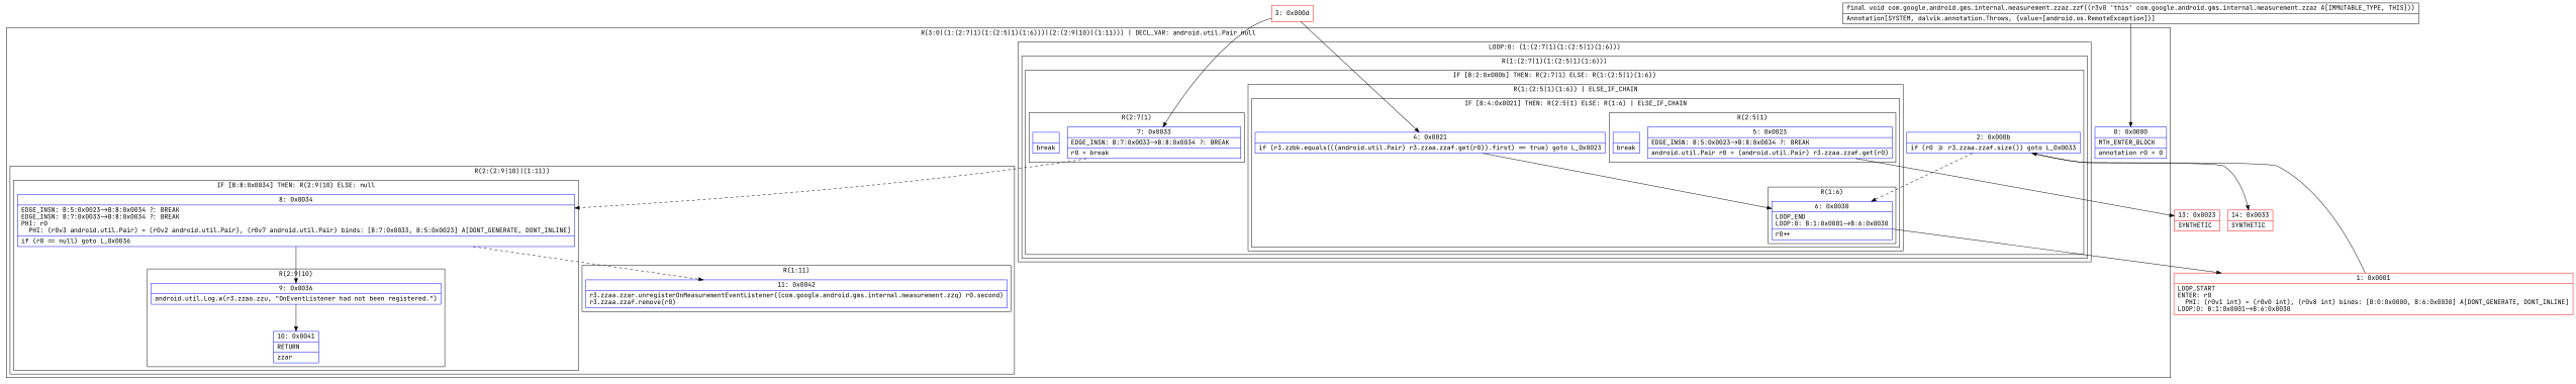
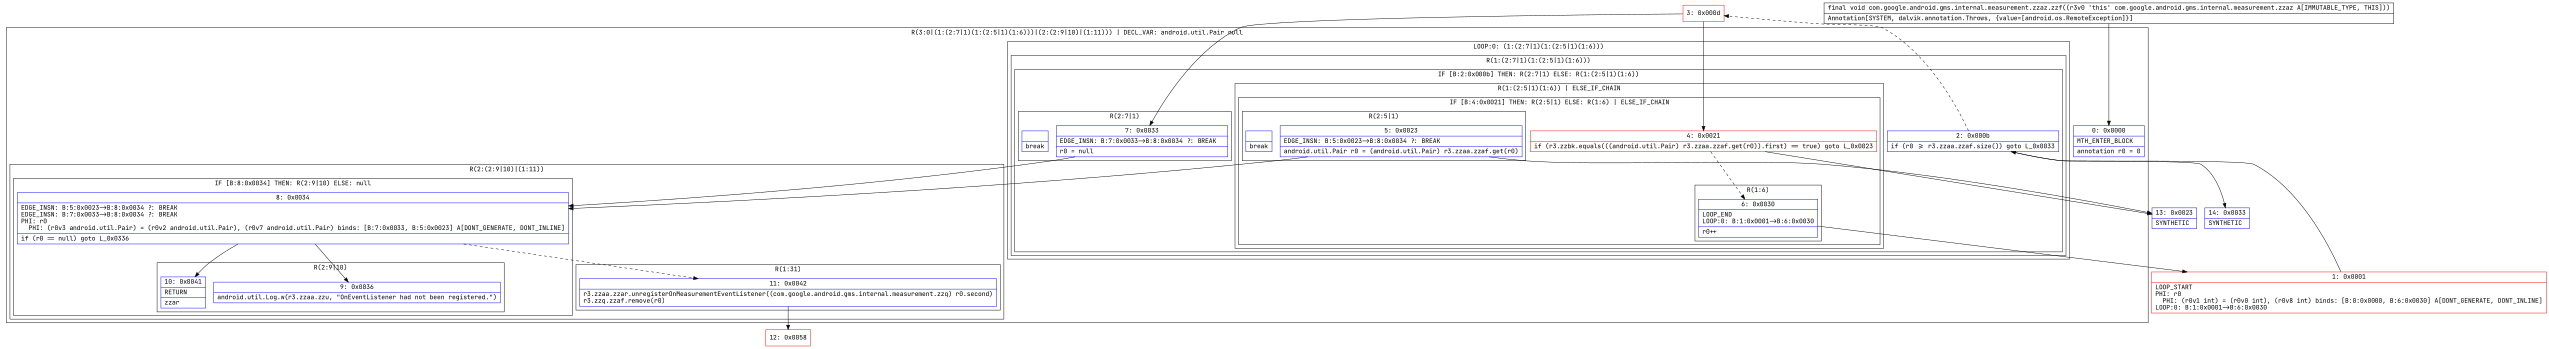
  digraph {
    fontname="JetBrains Mono"
    node [color=blue fontname="JetBrains Mono" shape=record]
    edge [fontname="JetBrains Mono"]
-   n1 [label="{7\:\ 0x0033|EDGE_INSN: B:7:0x0033\-\>B:8:0x0034 ?: BREAK  \l|r0 = break\l}"]
+   n1 [label="{7\:\ 0x0033|EDGE_INSN: B:7:0x0033\-\>B:8:0x0034 ?: BREAK  \l|r0 = null\l}"]
    n2 [label="{|break\l}"]
    n3 [label="{5\:\ 0x0023|EDGE_INSN: B:5:0x0023\-\>B:8:0x0034 ?: BREAK  \l|android.util.Pair r0 = (android.util.Pair) r3.zzaa.zzaf.get(r0)\l}"]
    n4 [label="{|break\l}"]
    n5 [label="{6\:\ 0x0030|LOOP_END\lLOOP:0: B:1:0x0001\-\>B:6:0x0030\l|r0++\l}"]
-   n6 [label="{4\:\ 0x0021|if (r3.zzbk.equals(((android.util.Pair) r3.zzaa.zzaf.get(r0)).first) == true) goto L_0x0023\l}"]
+   n6 [color=red label="{4\:\ 0x0021|if (r3.zzbk.equals(((android.util.Pair) r3.zzaa.zzaf.get(r0)).first) == true) goto L_0x0023\l}"]
    n7 [label="{2\:\ 0x000b|if (r0 \>= r3.zzaa.zzaf.size()) goto L_0x0033\l}"]
    n8 [label="{9\:\ 0x0036|android.util.Log.w(r3.zzaa.zzu, \"OnEventListener had not been registered.\")\l}"]
    n9 [label="{10\:\ 0x0041|RETURN\l|zzar\l}"]
-   n10 [label="{8\:\ 0x0034|EDGE_INSN: B:5:0x0023\-\>B:8:0x0034 ?: BREAK  \lEDGE_INSN: B:7:0x0033\-\>B:8:0x0034 ?: BREAK  \lPHI: r0 \l  PHI: (r0v3 android.util.Pair) = (r0v2 android.util.Pair), (r0v7 android.util.Pair) binds: [B:7:0x0033, B:5:0x0023] A[DONT_GENERATE, DONT_INLINE]\l|if (r0 == null) goto L_0x0036\l}"]
-   n11 [label="{11\:\ 0x0042|r3.zzaa.zzar.unregisterOnMeasurementEventListener((com.google.android.gms.internal.measurement.zzq) r0.second)\lr3.zzaa.zzaf.remove(r0)\l}"]
+   n10 [label="{8\:\ 0x0034|EDGE_INSN: B:5:0x0023\-\>B:8:0x0034 ?: BREAK  \lEDGE_INSN: B:7:0x0033\-\>B:8:0x0034 ?: BREAK  \lPHI: r0 \l  PHI: (r0v3 android.util.Pair) = (r0v2 android.util.Pair), (r0v7 android.util.Pair) binds: [B:7:0x0033, B:5:0x0023] A[DONT_GENERATE, DONT_INLINE]\l|if (r0 == null) goto L_0x0336\l}"]
+   n11 [label="{11\:\ 0x0042|r3.zzaa.zzar.unregisterOnMeasurementEventListener((com.google.android.gms.internal.measurement.zzq) r0.second)\lr3.zzq.zzaf.remove(r0)\l}"]
    n12 [label="{0\:\ 0x0000|MTH_ENTER_BLOCK\l|annotation r0 = 0\l}"]
-   n13 [color=red label="{13\:\ 0x0023|SYNTHETIC\l}"]
-   n14 [color=red label="{1\:\ 0x0001|LOOP_START\lENTER: r0 \l  PHI: (r0v1 int) = (r0v0 int), (r0v8 int) binds: [B:0:0x0000, B:6:0x0030] A[DONT_GENERATE, DONT_INLINE]\lLOOP:0: B:1:0x0001\-\>B:6:0x0030\l}"]
+   n13 [label="{13\:\ 0x0023|SYNTHETIC\l}"]
+   n14 [color=red label="{1\:\ 0x0001|LOOP_START\lPHI: r0 \l  PHI: (r0v1 int) = (r0v0 int), (r0v8 int) binds: [B:0:0x0000, B:6:0x0030] A[DONT_GENERATE, DONT_INLINE]\lLOOP:0: B:1:0x0001\-\>B:6:0x0030\l}"]
    n15 [color=red label="{3\:\ 0x000d}"]
-   n16 [color=red label="{14\:\ 0x0033|SYNTHETIC\l}"]
+   n16 [label="{14\:\ 0x0033|SYNTHETIC\l}"]
+   n17 [color=red label="{12\:\ 0x0058}"]
    n18 [label="{final void com.google.android.gms.internal.measurement.zzaz.zzf((r3v0 'this' com.google.android.gms.internal.measurement.zzaz A[IMMUTABLE_TYPE, THIS]))  | Annotation[SYSTEM, dalvik.annotation.Throws, \{value=[android.os.RemoteException]\}]\l}" color=""]
    subgraph cluster_1 {
      label="R(3:0|(1:(2:7|1)(1:(2:5|1)(1:6)))|(2:(2:9|10)|(1:11))) | DECL_VAR: android.util.Pair null\l"
      n12
      subgraph cluster_2 {
        label="LOOP:0: (1:(2:7|1)(1:(2:5|1)(1:6)))"
        subgraph cluster_3 {
          label="R(1:(2:7|1)(1:(2:5|1)(1:6)))"
          subgraph cluster_4 {
            label="IF [B:2:0x000b] THEN: R(2:7|1) ELSE: R(1:(2:5|1)(1:6))"
            n7
            subgraph cluster_5 {
              label="R(2:7|1)"
              n1
              n2
            }
            subgraph cluster_6 {
              label="R(1:(2:5|1)(1:6)) | ELSE_IF_CHAIN\l"
              subgraph cluster_7 {
                label="IF [B:4:0x0021] THEN: R(2:5|1) ELSE: R(1:6) | ELSE_IF_CHAIN\l"
                n6
                subgraph cluster_8 {
                  label="R(2:5|1)"
                  n3
                  n4
                }
                subgraph cluster_9 {
                  label="R(1:6)"
                  n5
                }
              }
            }
          }
        }
      }
      subgraph cluster_10 {
        label="R(2:(2:9|10)|(1:11))"
        subgraph cluster_11 {
          label="IF [B:8:0x0034] THEN: R(2:9|10) ELSE: null"
          n10
          subgraph cluster_12 {
            label="R(2:9|10)"
            n8
            n9
          }
        }
        subgraph cluster_13 {
-         label="R(1:11)"
+         label="R(1:31)"
          n11
        }
      }
    }
-   n1 -> n10 [style=dashed]
+   n1 -> n10
+   n3 -> n10
    n3 -> n13
    n5 -> n14
-   n6 -> n5 [style=solid]
-   n7 -> n5 [style=dashed]
+   n6 -> n5 [style=dashed]
+   n6 -> n13
+   n7 -> n15 [style=dashed]
    n7 -> n16
-   n8 -> n9
+   n10 -> n9
    n10 -> n8
    n10 -> n11 [style=dashed]
+   n11 -> n17
    n14 -> n7
    n15 -> n1
    n15 -> n6
    n18 -> n12
  }
